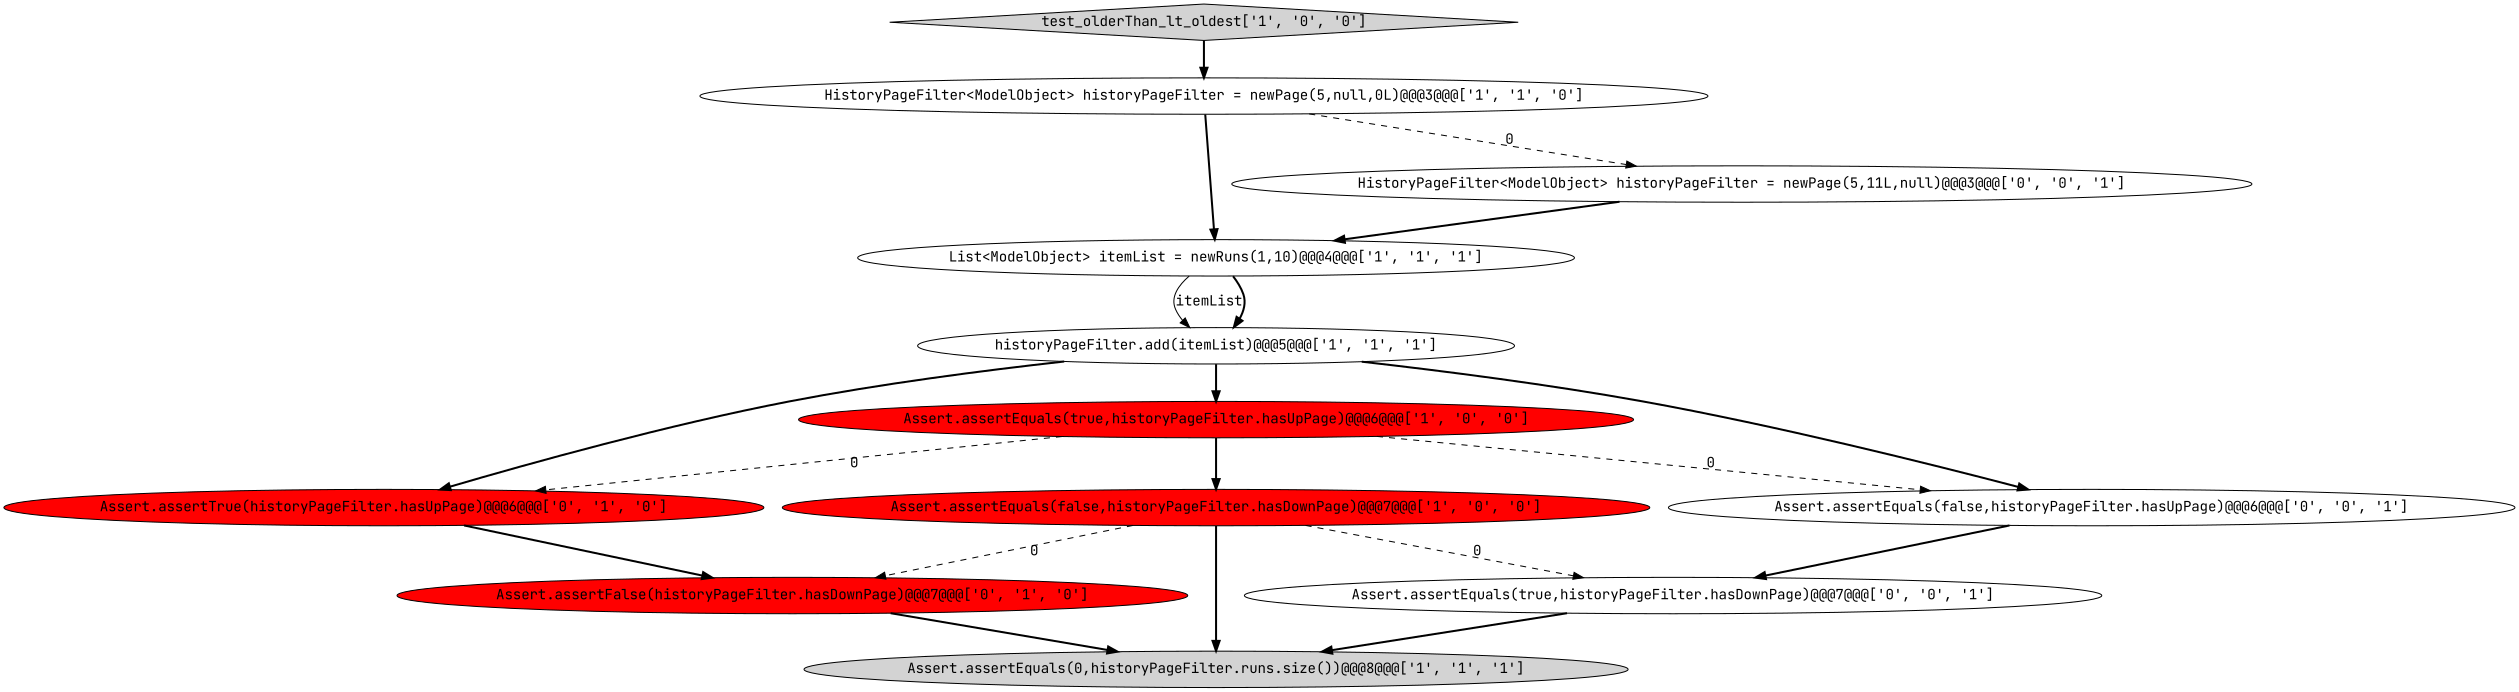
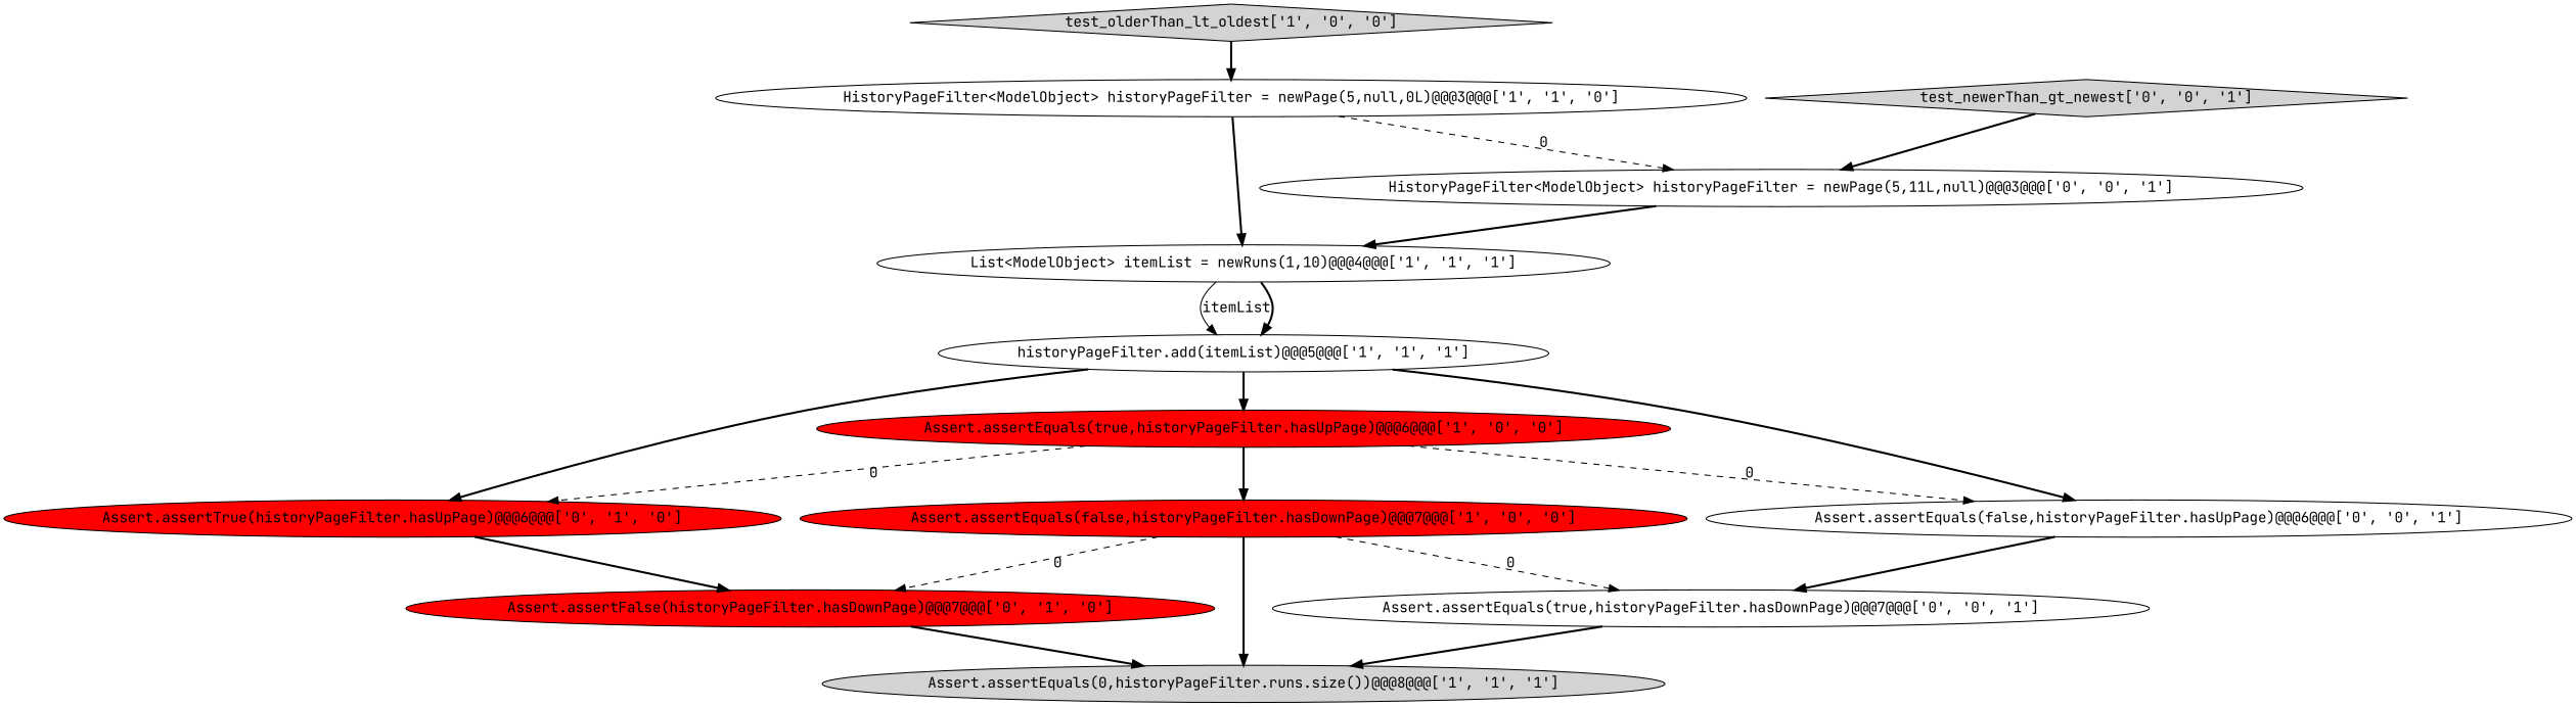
  digraph {
    fontname="JetBrains Mono"
    node [fillcolor=white fontname="JetBrains Mono" shape=ellipse style=filled]
    edge [fontname="JetBrains Mono" style=bold]
    n1 [label="HistoryPageFilter<ModelObject> historyPageFilter = newPage(5,11L,null)@@@3@@@['0', '0', '1']"]
    n2 [label="List<ModelObject> itemList = newRuns(1,10)@@@4@@@['1', '1', '1']"]
    n3 [label="historyPageFilter.add(itemList)@@@5@@@['1', '1', '1']"]
    n4 [fillcolor=lightgray label="test_olderThan_lt_oldest['1', '0', '0']" shape=diamond]
    n5 [label="HistoryPageFilter<ModelObject> historyPageFilter = newPage(5,null,0L)@@@3@@@['1', '1', '0']"]
    n6 [fillcolor=red label="Assert.assertTrue(historyPageFilter.hasUpPage)@@@6@@@['0', '1', '0']"]
    n7 [fillcolor=red label="Assert.assertFalse(historyPageFilter.hasDownPage)@@@7@@@['0', '1', '0']"]
    n8 [fillcolor=lightgray label="Assert.assertEquals(0,historyPageFilter.runs.size())@@@8@@@['1', '1', '1']"]
    n9 [label="Assert.assertEquals(false,historyPageFilter.hasUpPage)@@@6@@@['0', '0', '1']"]
    n10 [fillcolor=red label="Assert.assertEquals(true,historyPageFilter.hasUpPage)@@@6@@@['1', '0', '0']"]
    n11 [label="Assert.assertEquals(true,historyPageFilter.hasDownPage)@@@7@@@['0', '0', '1']"]
    n12 [fillcolor=red label="Assert.assertEquals(false,historyPageFilter.hasDownPage)@@@7@@@['1', '0', '0']"]
+   n13 [fillcolor=lightgray label="test_newerThan_gt_newest['0', '0', '1']" shape=diamond]
    n1 -> n2
    n2 -> n3 [label=itemList style=solid]
    n2 -> n3
    n3 -> n6
    n3 -> n9
    n3 -> n10
    n4 -> n5
    n5 -> n1 [label=0 style=dashed]
    n5 -> n2
    n6 -> n7
    n7 -> n8
    n9 -> n11
    n10 -> n6 [label=0 style=dashed]
    n10 -> n9 [label=0 style=dashed]
    n10 -> n12
    n11 -> n8
    n12 -> n7 [label=0 style=dashed]
    n12 -> n8
    n12 -> n11 [label=0 style=dashed]
+   n13 -> n1
  }
